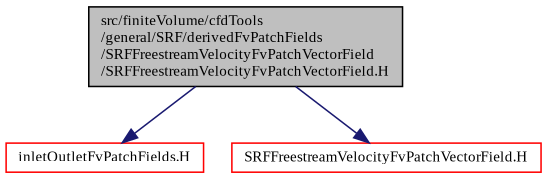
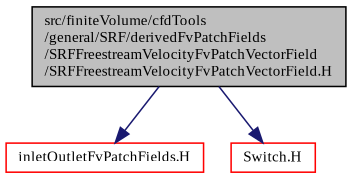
  digraph {
    fontname="Liberation Serif"
    node [color=red fontname="Liberation Serif" fontsize=10 shape=record]
    edge [color=midnightblue fontname="Liberation Serif" fontsize=10 labelfontname=Helvetica labelfontsize=10 style=solid]
    n1 [color=black fillcolor=grey75 fontcolor=black height=0.2 label="src/finiteVolume/cfdTools\l/general/SRF/derivedFvPatchFields\l/SRFFreestreamVelocityFvPatchVectorField\l/SRFFreestreamVelocityFvPatchVectorField.H" style=filled width=0.4]
    n2 [height=0.2 label="inletOutletFvPatchFields.H" width=0.4]
-   n3 [height=0.2 label="SRFFreestreamVelocityFvPatchVectorField.H" width=0.4]
+   n3 [height=0.2 label="Switch.H" width=0.4]
    n1 -> n2
    n1 -> n3
  }
